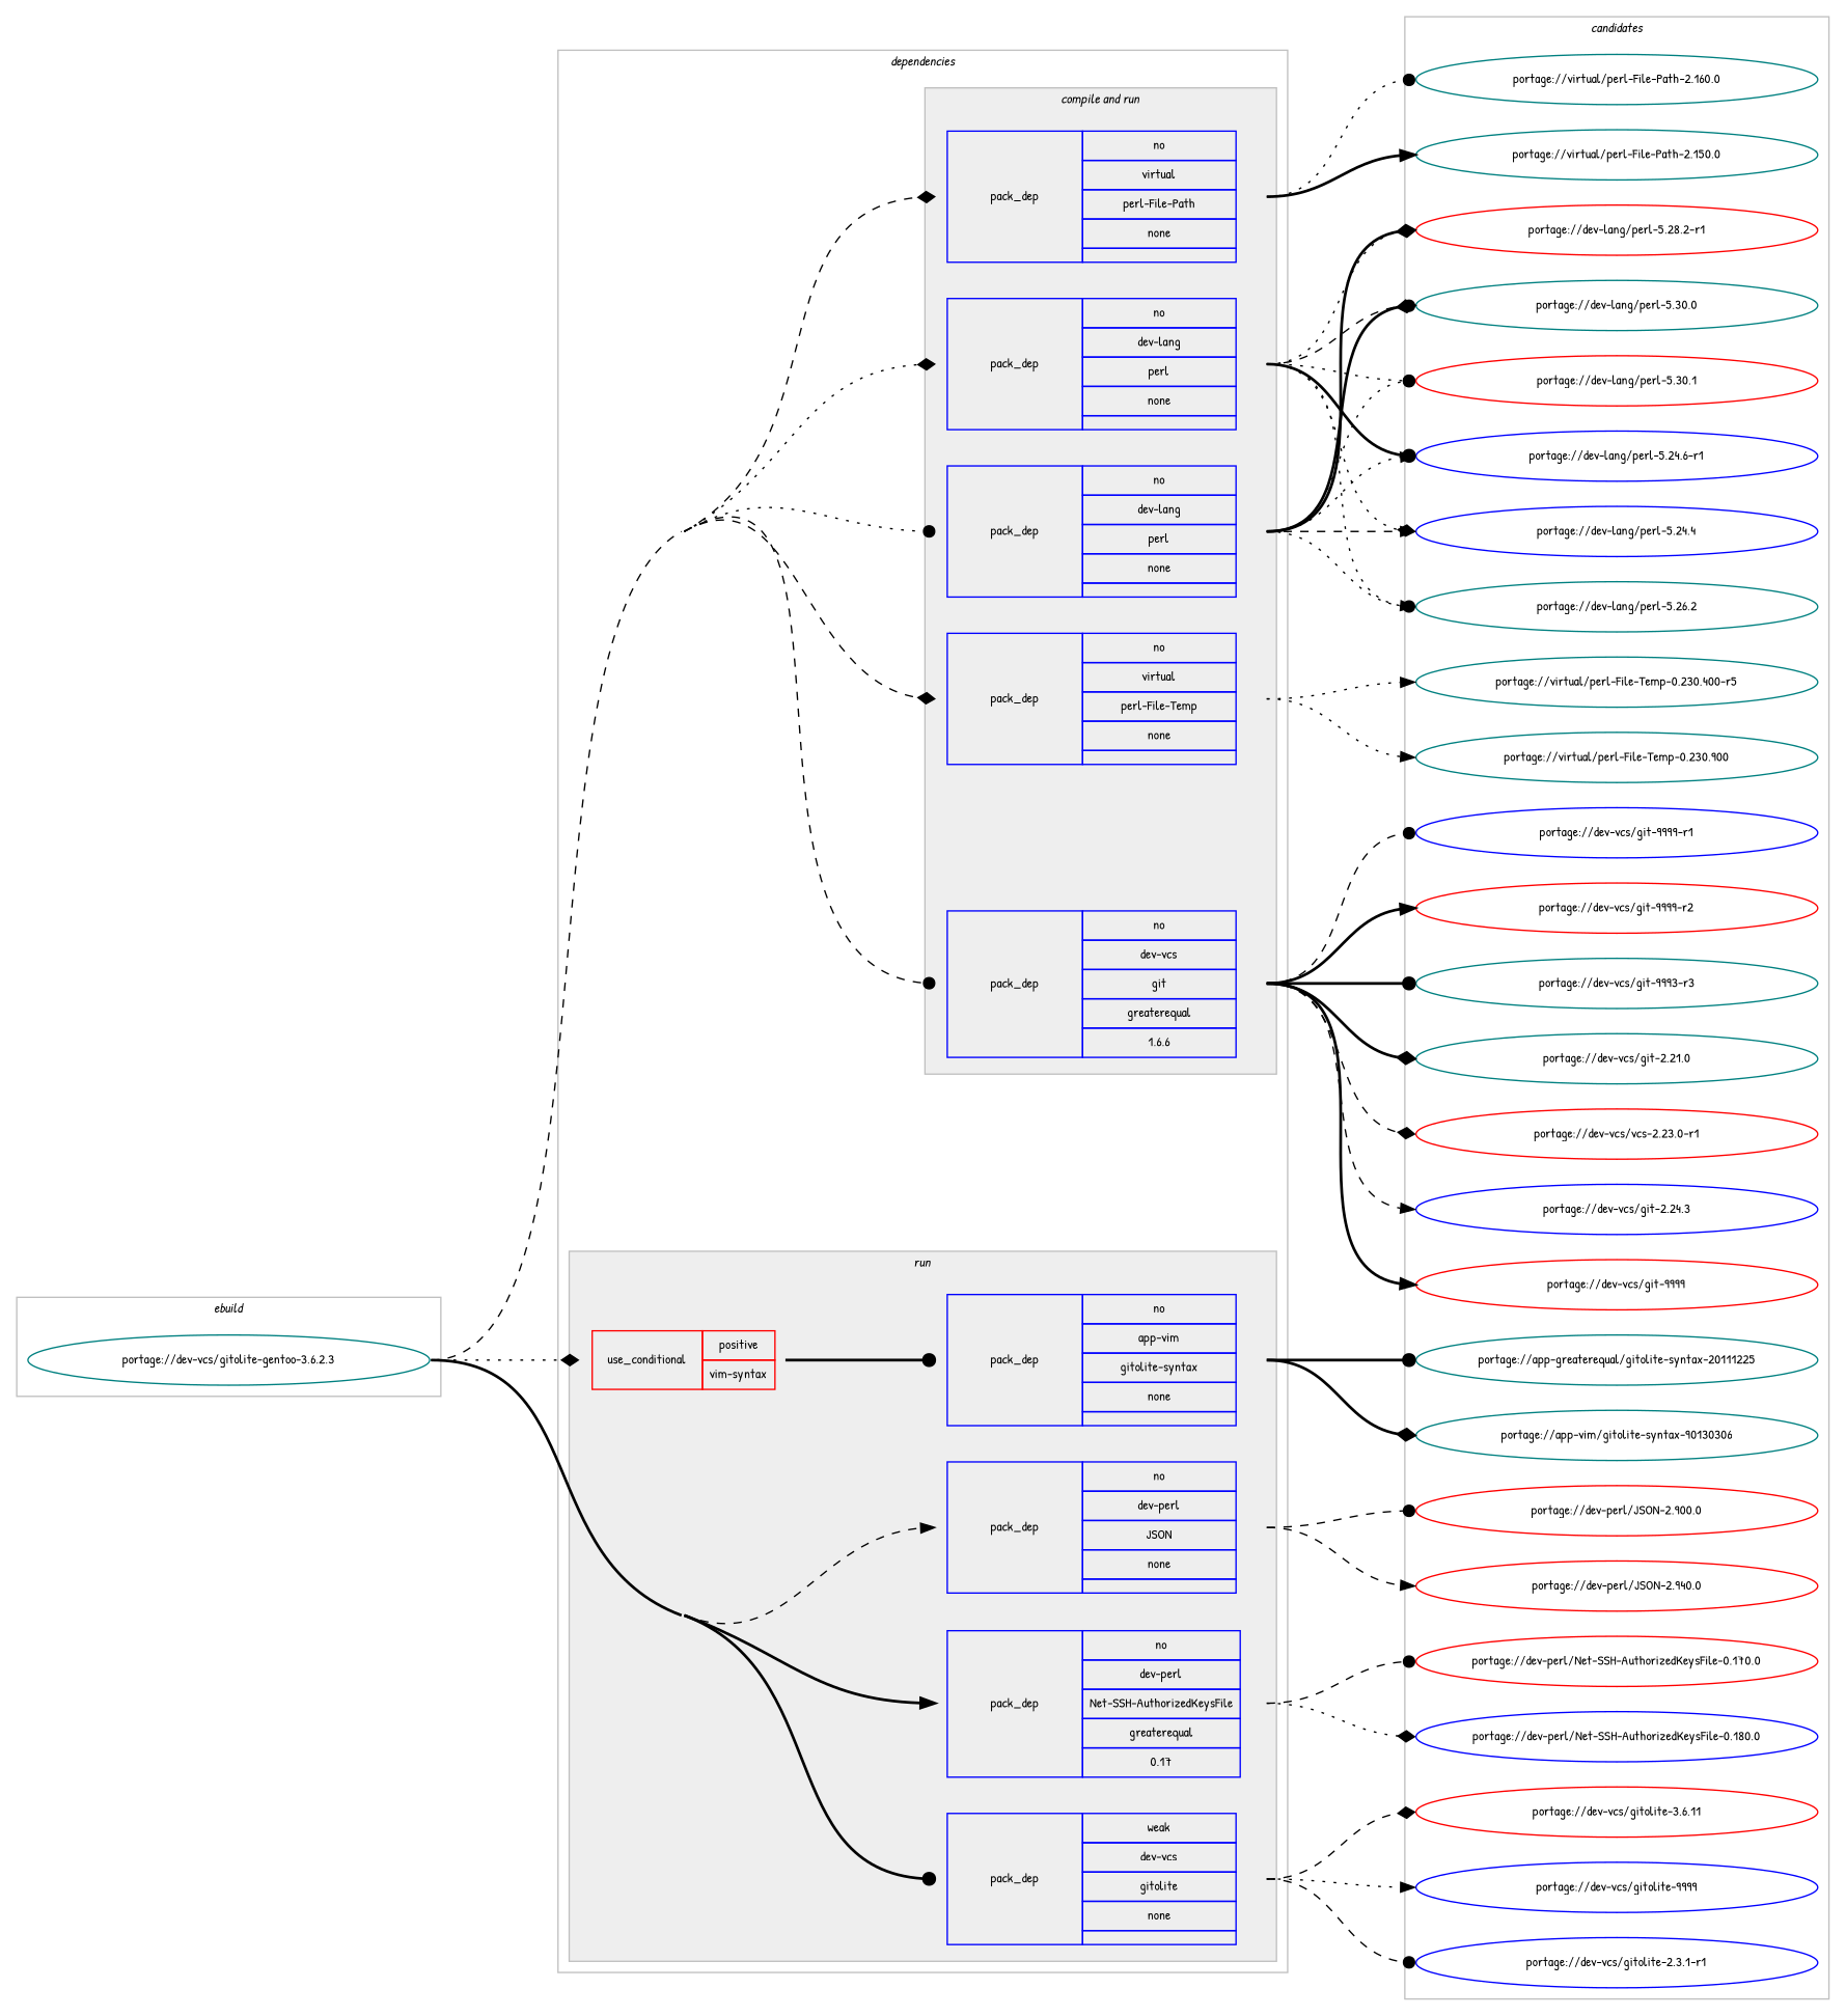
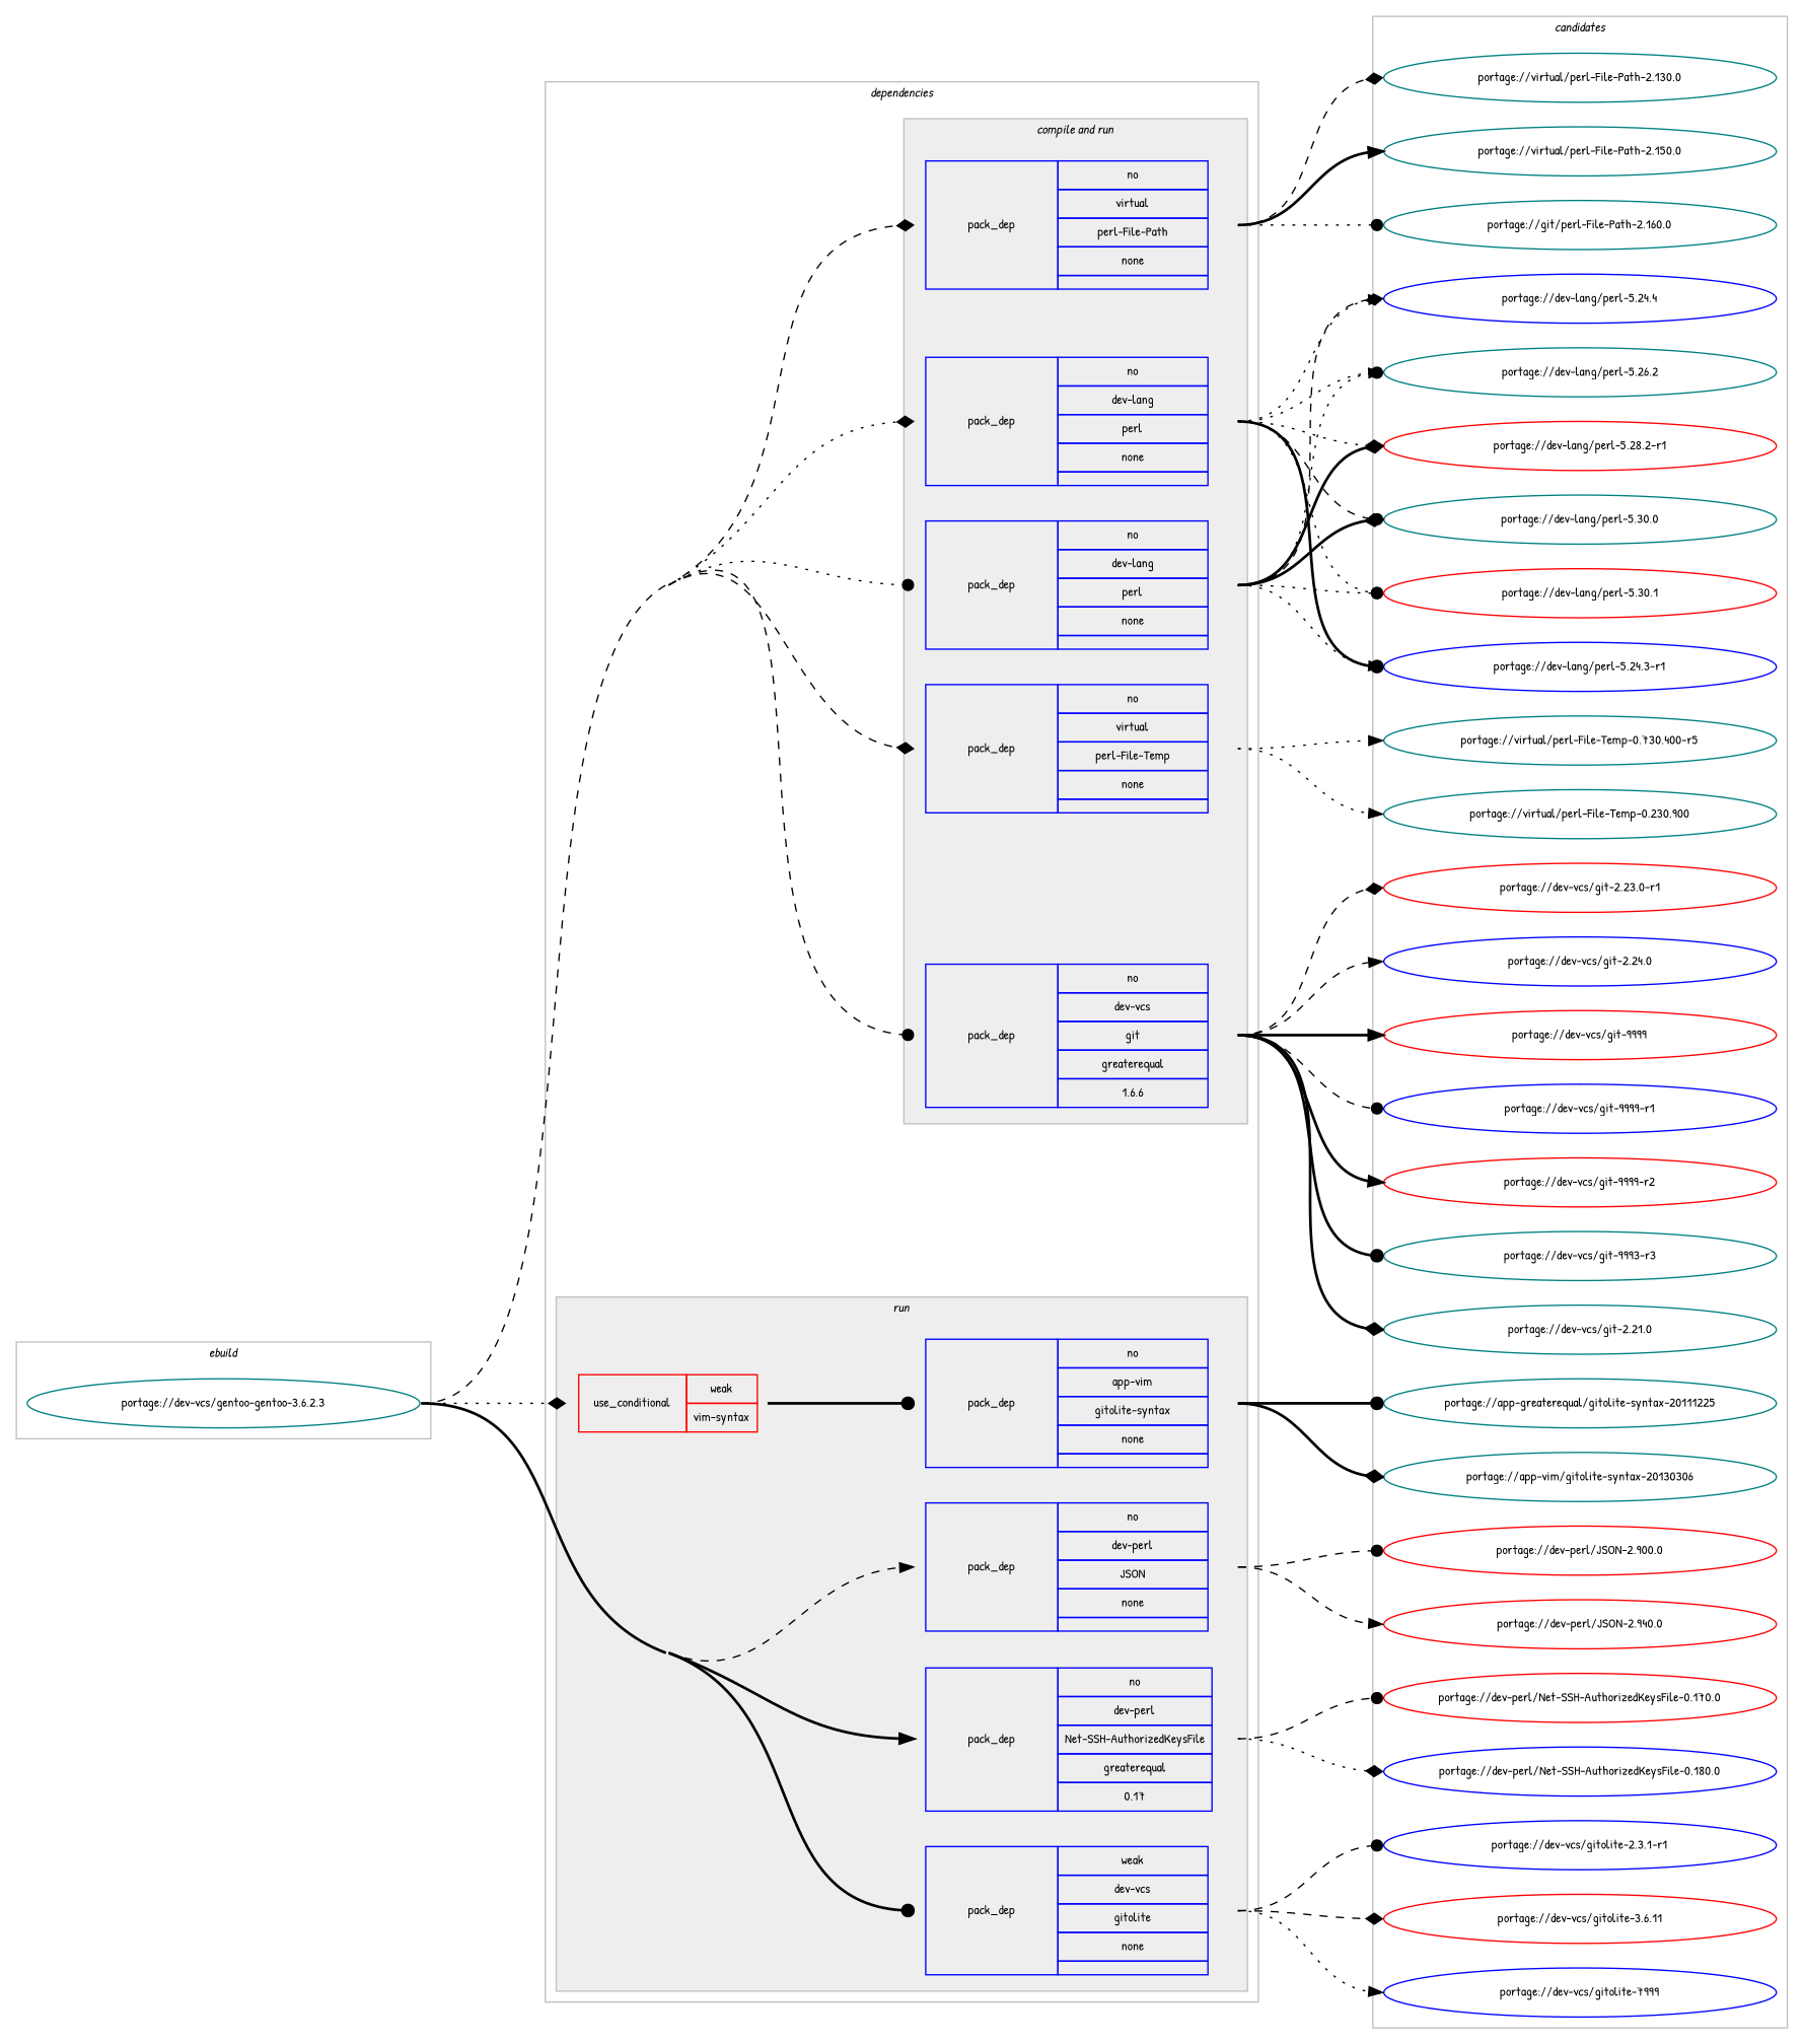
  digraph {
    compound=true
    concentrate=true
    fontname="Patrick Hand"
    fontsize=10
    newrank=true
    rankdir=LR
    ranksep=1.5
    node [color=blue fontname="Patrick Hand" fontsize=10]
    edge [arrowhead=dot fontname="Patrick Hand" headport=w style=dotted tailport=e weight=100]
-   n1 [color=teal label="portage://dev-vcs/gitolite-gentoo-3.6.2.3" width=4]
+   n1 [color=teal label="portage://dev-vcs/gentoo-gentoo-3.6.2.3" width=4]
    n2 [label=<<TABLE BORDER="0" CELLBORDER="1" CELLSPACING="0" CELLPADDING="4" WIDTH="220"><TR><TD ROWSPAN="6" CELLPADDING="30">pack_dep</TD></TR><TR><TD WIDTH="110">no</TD></TR><TR><TD>dev-lang</TD></TR><TR><TD>perl</TD></TR><TR><TD>none</TD></TR><TR><TD></TD></TR></TABLE>> shape=none]
    n3 [label=<<TABLE BORDER="0" CELLBORDER="1" CELLSPACING="0" CELLPADDING="4" WIDTH="220"><TR><TD ROWSPAN="6" CELLPADDING="30">pack_dep</TD></TR><TR><TD WIDTH="110">no</TD></TR><TR><TD>dev-lang</TD></TR><TR><TD>perl</TD></TR><TR><TD>none</TD></TR><TR><TD></TD></TR></TABLE>> shape=none]
    n4 [label=<<TABLE BORDER="0" CELLBORDER="1" CELLSPACING="0" CELLPADDING="4" WIDTH="220"><TR><TD ROWSPAN="6" CELLPADDING="30">pack_dep</TD></TR><TR><TD WIDTH="110">no</TD></TR><TR><TD>dev-vcs</TD></TR><TR><TD>git</TD></TR><TR><TD>greaterequal</TD></TR><TR><TD>1.6.6</TD></TR></TABLE>> shape=none]
    n5 [label=<<TABLE BORDER="0" CELLBORDER="1" CELLSPACING="0" CELLPADDING="4" WIDTH="220"><TR><TD ROWSPAN="6" CELLPADDING="30">pack_dep</TD></TR><TR><TD WIDTH="110">no</TD></TR><TR><TD>virtual</TD></TR><TR><TD>perl-File-Path</TD></TR><TR><TD>none</TD></TR><TR><TD></TD></TR></TABLE>> shape=none]
    n6 [label=<<TABLE BORDER="0" CELLBORDER="1" CELLSPACING="0" CELLPADDING="4" WIDTH="220"><TR><TD ROWSPAN="6" CELLPADDING="30">pack_dep</TD></TR><TR><TD WIDTH="110">no</TD></TR><TR><TD>virtual</TD></TR><TR><TD>perl-File-Temp</TD></TR><TR><TD>none</TD></TR><TR><TD></TD></TR></TABLE>> shape=none]
    n7 [label=<<TABLE BORDER="0" CELLBORDER="1" CELLSPACING="0" CELLPADDING="4" WIDTH="220"><TR><TD ROWSPAN="6" CELLPADDING="30">pack_dep</TD></TR><TR><TD WIDTH="110">no</TD></TR><TR><TD>app-vim</TD></TR><TR><TD>gitolite-syntax</TD></TR><TR><TD>none</TD></TR><TR><TD></TD></TR></TABLE>> shape=none]
-   n8 [color=red label=<<TABLE BORDER="0" CELLBORDER="1" CELLSPACING="0" CELLPADDING="4"><TR><TD ROWSPAN="3" CELLPADDING="10">use_conditional</TD></TR><TR><TD>positive</TD></TR><TR><TD>vim-syntax</TD></TR></TABLE>> shape=none]
+   n8 [color=red label=<<TABLE BORDER="0" CELLBORDER="1" CELLSPACING="0" CELLPADDING="4"><TR><TD ROWSPAN="3" CELLPADDING="10">use_conditional</TD></TR><TR><TD>weak</TD></TR><TR><TD>vim-syntax</TD></TR></TABLE>> shape=none]
    n9 [label=<<TABLE BORDER="0" CELLBORDER="1" CELLSPACING="0" CELLPADDING="4" WIDTH="220"><TR><TD ROWSPAN="6" CELLPADDING="30">pack_dep</TD></TR><TR><TD WIDTH="110">no</TD></TR><TR><TD>dev-perl</TD></TR><TR><TD>JSON</TD></TR><TR><TD>none</TD></TR><TR><TD></TD></TR></TABLE>> shape=none]
    n10 [label=<<TABLE BORDER="0" CELLBORDER="1" CELLSPACING="0" CELLPADDING="4" WIDTH="220"><TR><TD ROWSPAN="6" CELLPADDING="30">pack_dep</TD></TR><TR><TD WIDTH="110">no</TD></TR><TR><TD>dev-perl</TD></TR><TR><TD>Net-SSH-AuthorizedKeysFile</TD></TR><TR><TD>greaterequal</TD></TR><TR><TD>0.17</TD></TR></TABLE>> shape=none]
    n11 [label=<<TABLE BORDER="0" CELLBORDER="1" CELLSPACING="0" CELLPADDING="4" WIDTH="220"><TR><TD ROWSPAN="6" CELLPADDING="30">pack_dep</TD></TR><TR><TD WIDTH="110">weak</TD></TR><TR><TD>dev-vcs</TD></TR><TR><TD>gitolite</TD></TR><TR><TD>none</TD></TR><TR><TD></TD></TR></TABLE>> shape=none]
-   n12 [label="portage://dev-lang/perl-5.24.6-r1" width=4]
+   n12 [label="portage://dev-lang/perl-5.24.3-r1" width=4]
    n13 [label="portage://dev-lang/perl-5.24.4" width=4]
    n14 [color=teal label="portage://dev-lang/perl-5.26.2" width=4]
    n15 [color=red label="portage://dev-lang/perl-5.28.2-r1" width=4]
    n16 [color=teal label="portage://dev-lang/perl-5.30.0" width=4]
    n17 [color=red label="portage://dev-lang/perl-5.30.1" width=4]
    n18 [color=teal label="portage://dev-vcs/git-2.21.0" width=4]
-   n19 [color=red label="portage://dev-vcs/vcs-2.23.0-r1" width=4]
-   n20 [label="portage://dev-vcs/git-2.24.3" width=4]
+   n19 [color=red label="portage://dev-vcs/git-2.23.0-r1" width=4]
+   n20 [label="portage://dev-vcs/git-2.24.0" width=4]
    n21 [color=red label="portage://dev-vcs/git-9999" width=4]
    n22 [label="portage://dev-vcs/git-9999-r1" width=4]
    n23 [color=red label="portage://dev-vcs/git-9999-r2" width=4]
    n24 [color=teal label="portage://dev-vcs/git-9993-r3" width=4]
+   n25 [color=teal label="portage://virtual/perl-File-Path-2.130.0" width=4]
    n26 [color=teal label="portage://virtual/perl-File-Path-2.150.0" width=4]
-   n27 [color=teal label="portage://virtual/perl-File-Path-2.160.0" width=4]
-   n28 [color=teal label="portage://virtual/perl-File-Temp-0.230.400-r5" width=4]
+   n27 [color=teal label="portage://git/perl-File-Path-2.160.0" width=4]
+   n28 [color=teal label="portage://virtual/perl-File-Temp-0.730.400-r5" width=4]
    n29 [color=teal label="portage://virtual/perl-File-Temp-0.230.900" width=4]
    n30 [color=teal label="portage://app-greaterequal/gitolite-syntax-20111225" width=4]
-   n31 [color=teal label="portage://app-vim/gitolite-syntax-90130306" width=4]
+   n31 [color=teal label="portage://app-vim/gitolite-syntax-20130306" width=4]
    n32 [color=red label="portage://dev-perl/JSON-2.900.0" width=4]
    n33 [color=red label="portage://dev-perl/JSON-2.940.0" width=4]
    n34 [color=red label="portage://dev-perl/Net-SSH-AuthorizedKeysFile-0.170.0" width=4]
    n35 [label="portage://dev-perl/Net-SSH-AuthorizedKeysFile-0.180.0" width=4]
    n36 [label="portage://dev-vcs/gitolite-2.3.1-r1" width=4]
    n37 [color=red label="portage://dev-vcs/gitolite-3.6.11" width=4]
-   n38 [label="portage://dev-vcs/gitolite-9999" width=4]
+   n38 [label="portage://dev-vcs/gitolite-7999" width=4]
    subgraph cluster_1 {
      color=gray
      label=<<i>ebuild</i>>
      rank=same
      n1
    }
    subgraph cluster_2 {
      color=gray
      label=<<i>dependencies</i>>
      subgraph cluster_3 {
        color=gray
        fillcolor="#eeeeee"
        label=<<i>compile</i>>
        style=filled
      }
      subgraph cluster_4 {
        color=gray
        fillcolor="#eeeeee"
        label=<<i>compile and run</i>>
        style=filled
        subgraph sub_5 {
          color=gray
          fillcolor="#eeeeee"
          label=<<i>compile and run</i>>
          style=filled
          n2
        }
        subgraph sub_6 {
          color=gray
          fillcolor="#eeeeee"
          label=<<i>compile and run</i>>
          style=filled
          n3
        }
        subgraph sub_7 {
          color=gray
          fillcolor="#eeeeee"
          label=<<i>compile and run</i>>
          style=filled
          n4
        }
        subgraph sub_8 {
          color=gray
          fillcolor="#eeeeee"
          label=<<i>compile and run</i>>
          style=filled
          n5
        }
        subgraph sub_9 {
          color=gray
          fillcolor="#eeeeee"
          label=<<i>compile and run</i>>
          style=filled
          n6
        }
      }
      subgraph cluster_10 {
        color=gray
        fillcolor="#eeeeee"
        label=<<i>run</i>>
        style=filled
        subgraph sub_11 {
          color=gray
          fillcolor="#eeeeee"
          label=<<i>run</i>>
          style=filled
          n8
          subgraph sub_12 {
            color=gray
            fillcolor="#eeeeee"
            label=<<i>run</i>>
            style=filled
            n7
          }
        }
        subgraph sub_13 {
          color=gray
          fillcolor="#eeeeee"
          label=<<i>run</i>>
          style=filled
          n9
        }
        subgraph sub_14 {
          color=gray
          fillcolor="#eeeeee"
          label=<<i>run</i>>
          style=filled
          n10
        }
        subgraph sub_15 {
          color=gray
          fillcolor="#eeeeee"
          label=<<i>run</i>>
          style=filled
          n11
        }
      }
    }
    subgraph cluster_16 {
      color=gray
      label=<<i>candidates</i>>
      rank=same
      subgraph sub_17 {
        color=black
        label=<<i>candidates</i>>
        nodesep=1
        rank=same
        n12
        n13
        n14
        n15
        n16
        n17
      }
      subgraph sub_18 {
        color=black
        label=<<i>candidates</i>>
        nodesep=1
        rank=same
        n12
        n13
        n14
        n15
        n16
        n17
      }
      subgraph sub_19 {
        color=black
        label=<<i>candidates</i>>
        nodesep=1
        rank=same
        n18
        n19
        n20
        n21
        n22
        n23
        n24
      }
      subgraph sub_20 {
        color=black
        label=<<i>candidates</i>>
        nodesep=1
        rank=same
+       n25
        n26
        n27
      }
      subgraph sub_21 {
        color=black
        label=<<i>candidates</i>>
        nodesep=1
        rank=same
        n28
        n29
      }
      subgraph sub_22 {
        color=black
        label=<<i>candidates</i>>
        nodesep=1
        rank=same
        n30
        n31
      }
      subgraph sub_23 {
        color=black
        label=<<i>candidates</i>>
        nodesep=1
        rank=same
        n32
        n33
      }
      subgraph sub_24 {
        color=black
        label=<<i>candidates</i>>
        nodesep=1
        rank=same
        n34
        n35
      }
      subgraph sub_25 {
        color=black
        label=<<i>candidates</i>>
        nodesep=1
        rank=same
        n36
        n37
        n38
      }
    }
    n1 -> n2 [weight=20]
    n1 -> n3 [arrowhead=diamond weight=20]
    n1 -> n4 [style=dashed weight=20]
    n1 -> n5 [arrowhead=diamond style=dashed weight=20]
    n1 -> n6 [arrowhead=diamond style=dashed weight=20]
    n1 -> n8 [arrowhead=diamond weight=20]
    n1 -> n9 [arrowhead=normal style=dashed weight=20]
    n1 -> n10 [arrowhead=normal style=bold weight=20]
    n1 -> n11 [style=bold weight=20]
    n2 -> n12 [arrowhead=normal]
    n2 -> n13 [arrowhead=normal style=dashed]
    n2 -> n14
    n2 -> n15 [arrowhead=diamond style=bold]
    n2 -> n16 [arrowhead=diamond style=bold]
    n2 -> n17
    n3 -> n12 [style=bold]
    n3 -> n13 [arrowhead=diamond]
    n3 -> n14 [arrowhead=normal]
    n3 -> n15 [arrowhead=diamond]
    n3 -> n16 [style=dashed]
    n3 -> n17
    n4 -> n18 [arrowhead=diamond style=bold]
    n4 -> n19 [arrowhead=diamond style=dashed]
    n4 -> n20 [arrowhead=normal style=dashed]
    n4 -> n21 [arrowhead=normal style=bold]
    n4 -> n22 [style=dashed]
    n4 -> n23 [arrowhead=normal style=bold]
    n4 -> n24 [style=bold]
+   n5 -> n25 [arrowhead=diamond style=dashed]
    n5 -> n26 [arrowhead=normal style=bold]
    n5 -> n27
    n6 -> n28 [arrowhead=normal]
    n6 -> n29 [arrowhead=normal]
    n7 -> n30 [style=bold]
    n7 -> n31 [arrowhead=diamond style=bold]
    n8 -> n7 [style=bold weight=20]
    n9 -> n32 [style=dashed]
    n9 -> n33 [arrowhead=normal style=dashed]
    n10 -> n34 [style=dashed]
    n10 -> n35 [arrowhead=diamond]
    n11 -> n36 [style=dashed]
    n11 -> n37 [arrowhead=diamond style=dashed]
    n11 -> n38 [arrowhead=normal]
  }
